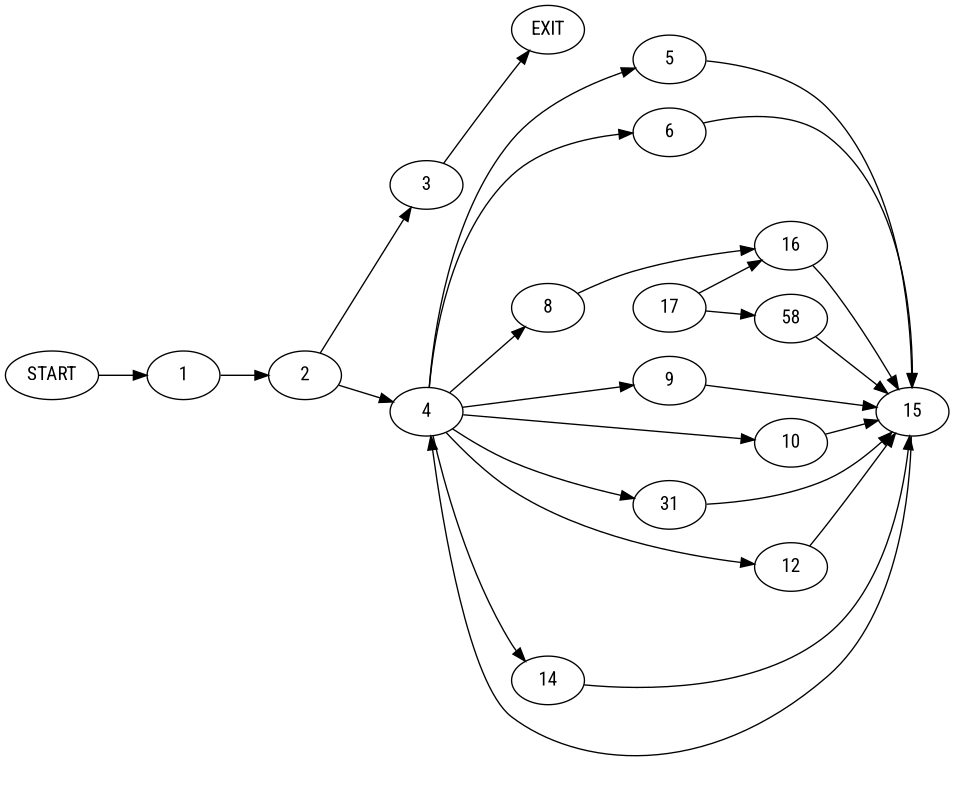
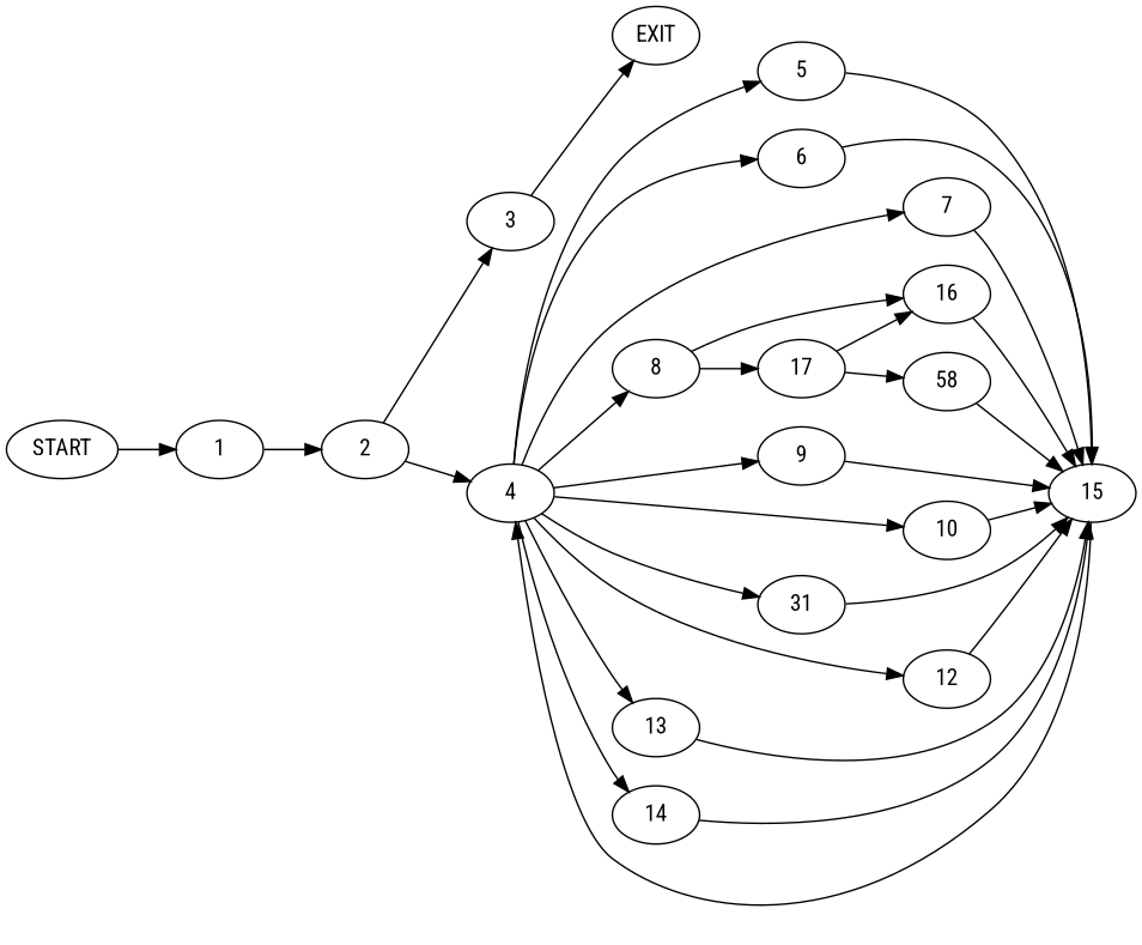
  digraph {
    fontname="Roboto Condensed"
    rankdir=LR
    node [fontname="Roboto Condensed"]
    edge [fontname="Roboto Condensed"]
    n1 [label=START]
    1
    2
    n4 [label=EXIT]
    3
    4
    5
    6
+   7
    8
    9
    10
    n13 [label=31]
    12
+   13
    14
    15
    16
    17
    n20 [label=58]
    n1 -> 1
    1 -> 2
    2 -> 3
    2 -> 4
    3 -> n4
    4 -> 5
    4 -> 6
+   4 -> 7
    4 -> 8
    4 -> 9
    4 -> 10
    4 -> n13
    4 -> 12
+   4 -> 13
    4 -> 14
    5 -> 15
    6 -> 15
+   7 -> 15
    8 -> 16
+   8 -> 17
    9 -> 15
    10 -> 15
    n13 -> 15
    12 -> 15
+   13 -> 15
    14 -> 15
    15 -> 4
    16 -> 15
    17 -> 16
    17 -> n20
    n20 -> 15
  }
